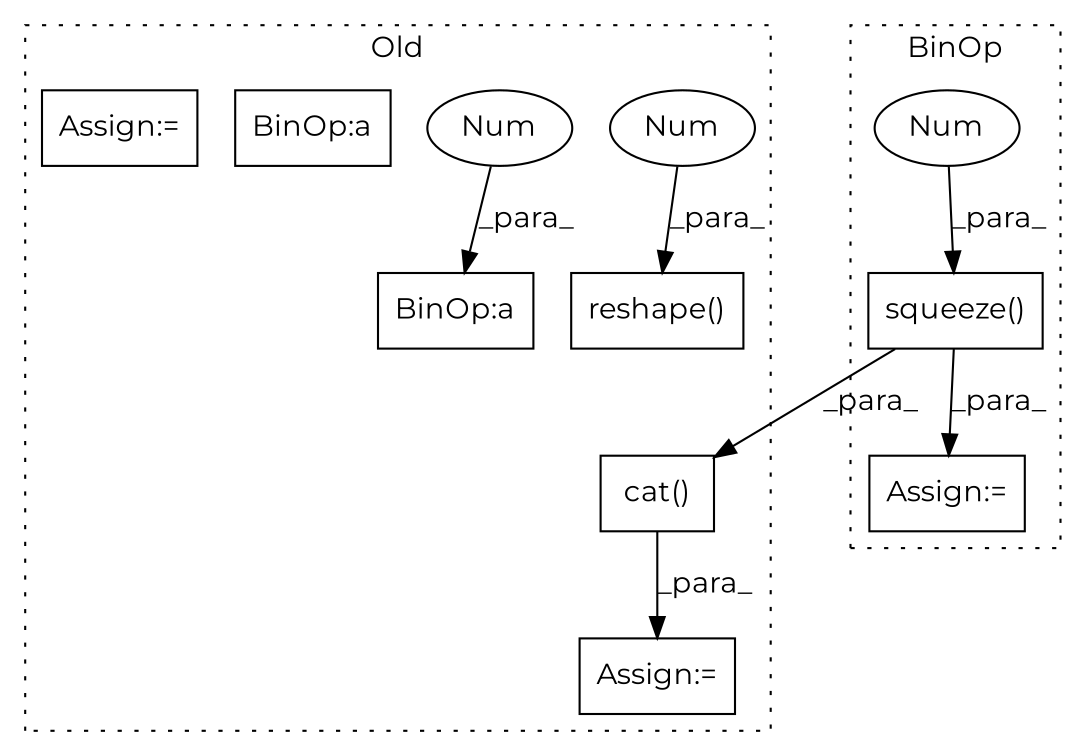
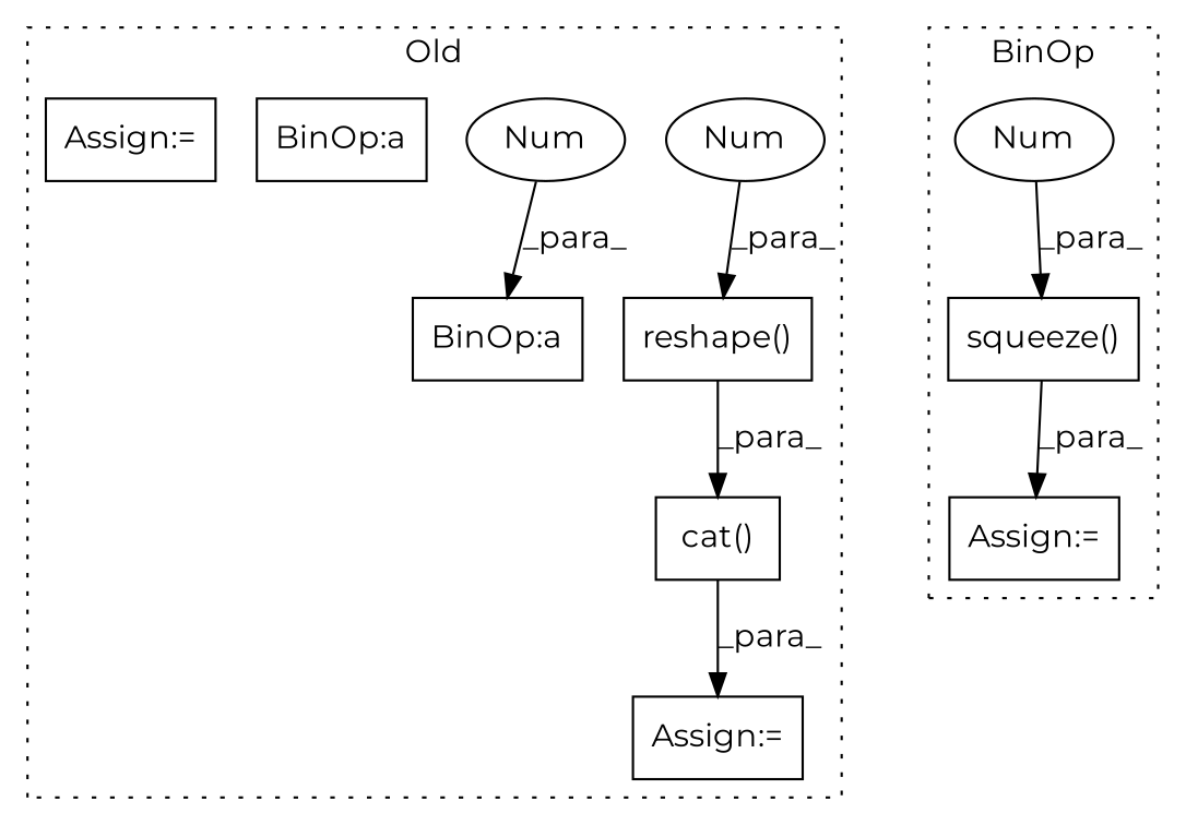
  digraph {
    fontname=Montserrat
    node [a=75 fontname=Montserrat l=3 shape=box]
    edge [fontname=Montserrat]
    n1 [l="31,1" label="cat()" s="6997,7085"]
    n2 [a=68 label="Assign:=" s=6994]
    n3 [l="33,1" label="reshape()" s="7042,7080"]
    n4 [a=76 l=1 label=Num s=7075 shape=ellipse]
    n5 [a=82 label="BinOp:a" s=6928]
    n6 [a=76 l=1 label=Num s=6931 shape=ellipse]
    n7 [a=82 label="BinOp:a" s=7061]
    n8 [a=68 label="Assign:=" s=6906]
    n9 [l="46,1" label="squeeze()" s="6593,6640"]
    n10 [a=68 label="Assign:=" s=6590]
    n11 [a=76 l=1 label=Num s=6639 shape=ellipse]
    subgraph cluster_1 {
      label=Old
      style=dotted
      n1
      n2
      n3
      n4
      n5
      n6
      n7
      n8
    }
    subgraph cluster_2 {
      label=BinOp
      style=dotted
      n9
      n10
      n11
    }
    n1 -> n2 [label=_para_]
-   n9 -> n1 [label=_para_]
+   n3 -> n1 [label=_para_]
    n4 -> n3 [label=_para_]
    n6 -> n5 [label=_para_]
    n9 -> n10 [label=_para_]
    n11 -> n9 [label=_para_]
  }
